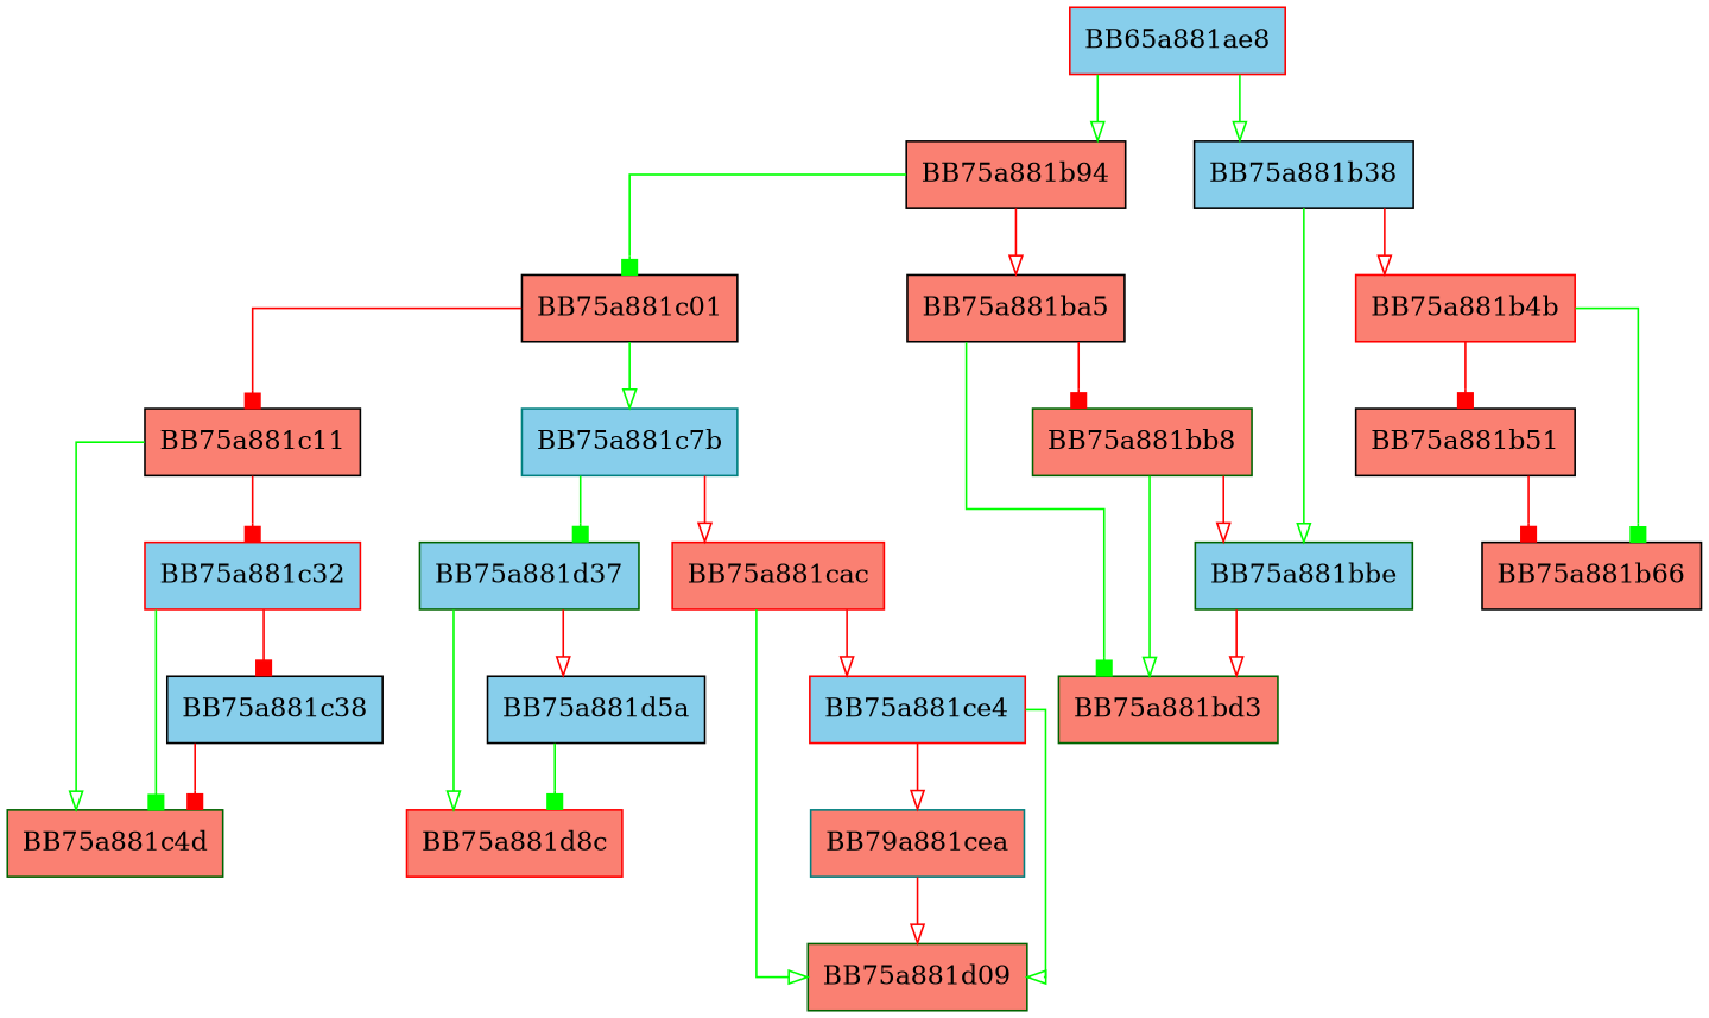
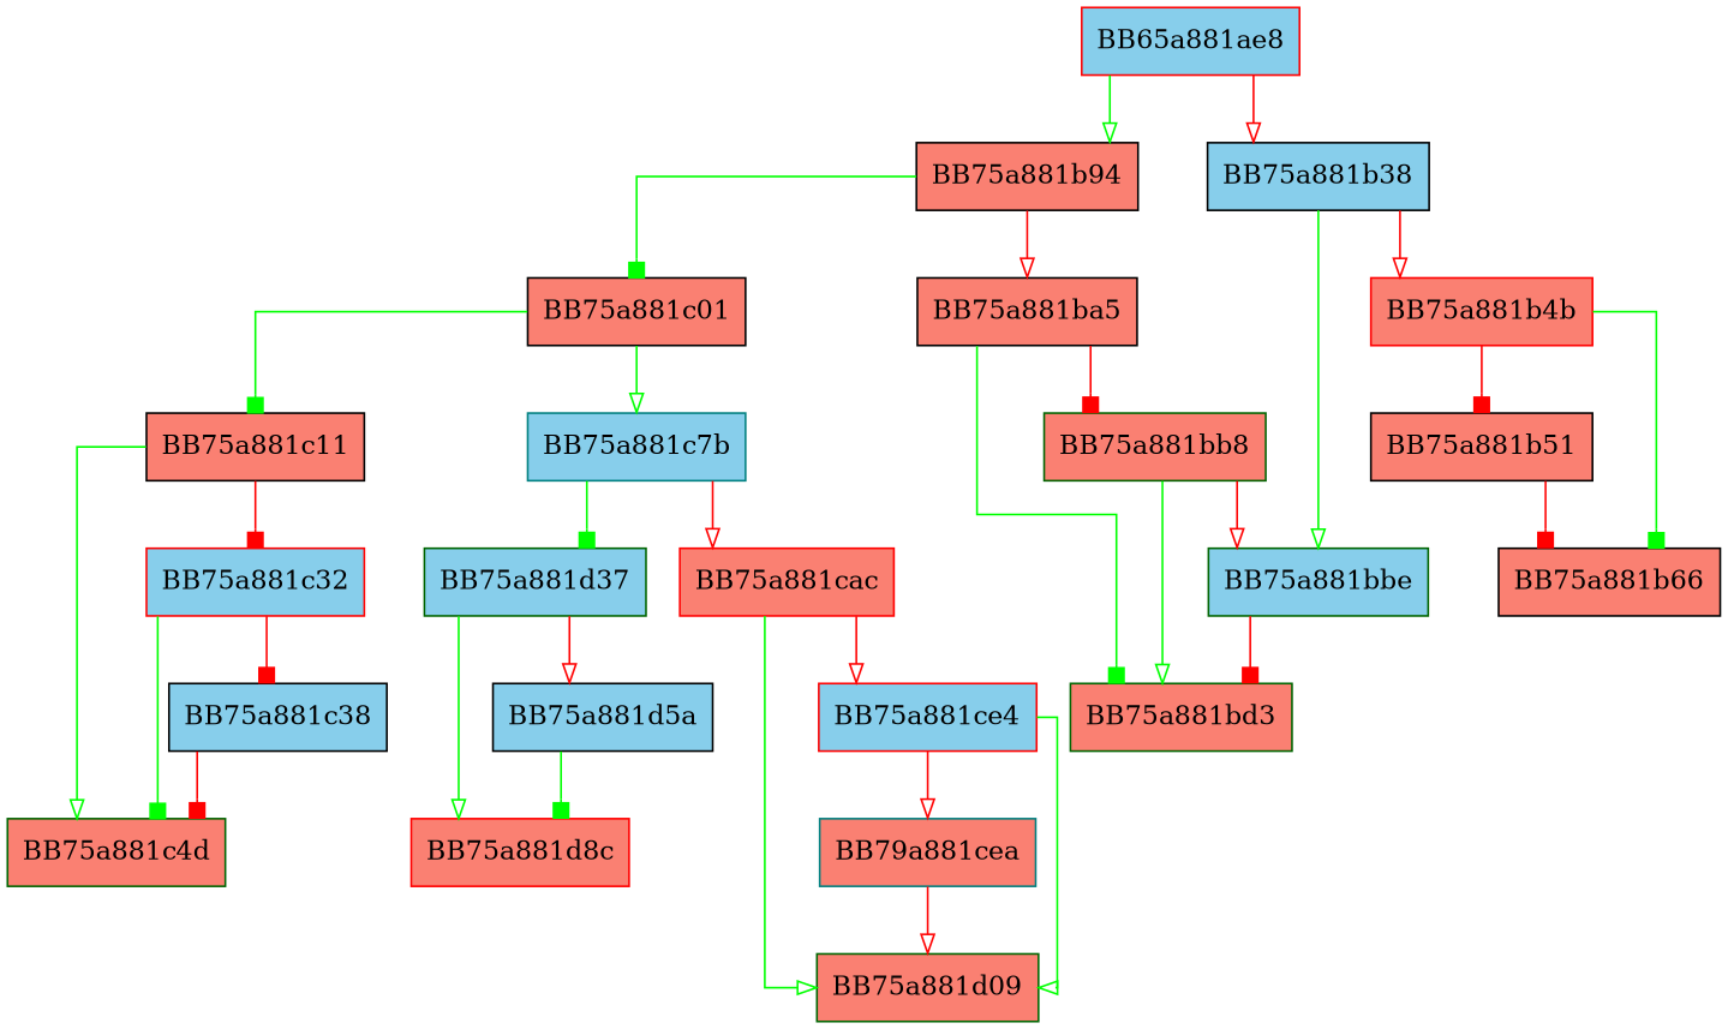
  digraph {
    splines=ortho
    node [color=black fillcolor=salmon shape=box style=filled]
    edge [arrowhead=onormal color=red]
    n1 [color=red fillcolor=skyblue label=BB65a881ae8]
    BB75a881b94
    BB75a881b38 [fillcolor=skyblue]
    BB75a881c01
    BB75a881ba5
    BB75a881b4b [color=red]
    BB75a881bbe [color=darkgreen fillcolor=skyblue]
    BB75a881c7b [color=teal fillcolor=skyblue]
    BB75a881c11
    BB75a881bd3 [color=darkgreen]
    BB75a881bb8 [color=darkgreen]
    BB75a881b66
    BB75a881b51
    BB75a881d37 [color=darkgreen fillcolor=skyblue]
    BB75a881cac [color=red]
    BB75a881c4d [color=darkgreen]
    BB75a881c32 [color=red fillcolor=skyblue]
    BB75a881d8c [color=red]
    BB75a881d5a [fillcolor=skyblue]
    BB75a881d09 [color=darkgreen]
    BB75a881ce4 [color=red fillcolor=skyblue]
    BB75a881c38 [fillcolor=skyblue]
    n23 [color=teal label=BB79a881cea]
    n1 -> BB75a881b94 [color=green]
-   n1 -> BB75a881b38 [color=green]
+   n1 -> BB75a881b38
    BB75a881b94 -> BB75a881c01 [arrowhead=box color=green]
    BB75a881b94 -> BB75a881ba5
    BB75a881b38 -> BB75a881b4b
    BB75a881b38 -> BB75a881bbe [color=green]
    BB75a881c01 -> BB75a881c7b [color=green]
-   BB75a881c01 -> BB75a881c11 [arrowhead=box]
+   BB75a881c01 -> BB75a881c11 [arrowhead=box color=green]
    BB75a881ba5 -> BB75a881bd3 [arrowhead=box color=green]
    BB75a881ba5 -> BB75a881bb8 [arrowhead=box]
    BB75a881b4b -> BB75a881b66 [arrowhead=box color=green]
    BB75a881b4b -> BB75a881b51 [arrowhead=box]
-   BB75a881bbe -> BB75a881bd3
+   BB75a881bbe -> BB75a881bd3 [arrowhead=box]
    BB75a881c7b -> BB75a881d37 [arrowhead=box color=green]
    BB75a881c7b -> BB75a881cac
    BB75a881c11 -> BB75a881c4d [color=green]
    BB75a881c11 -> BB75a881c32 [arrowhead=box]
    BB75a881bb8 -> BB75a881bbe
    BB75a881bb8 -> BB75a881bd3 [color=green]
    BB75a881b51 -> BB75a881b66 [arrowhead=box]
    BB75a881d37 -> BB75a881d8c [color=green]
    BB75a881d37 -> BB75a881d5a
    BB75a881cac -> BB75a881d09 [color=green]
    BB75a881cac -> BB75a881ce4
    BB75a881c32 -> BB75a881c4d [arrowhead=box color=green]
    BB75a881c32 -> BB75a881c38 [arrowhead=box]
    BB75a881d5a -> BB75a881d8c [arrowhead=box color=green]
    BB75a881ce4 -> BB75a881d09 [color=green]
    BB75a881ce4 -> n23
    BB75a881c38 -> BB75a881c4d [arrowhead=box]
    n23 -> BB75a881d09
  }
